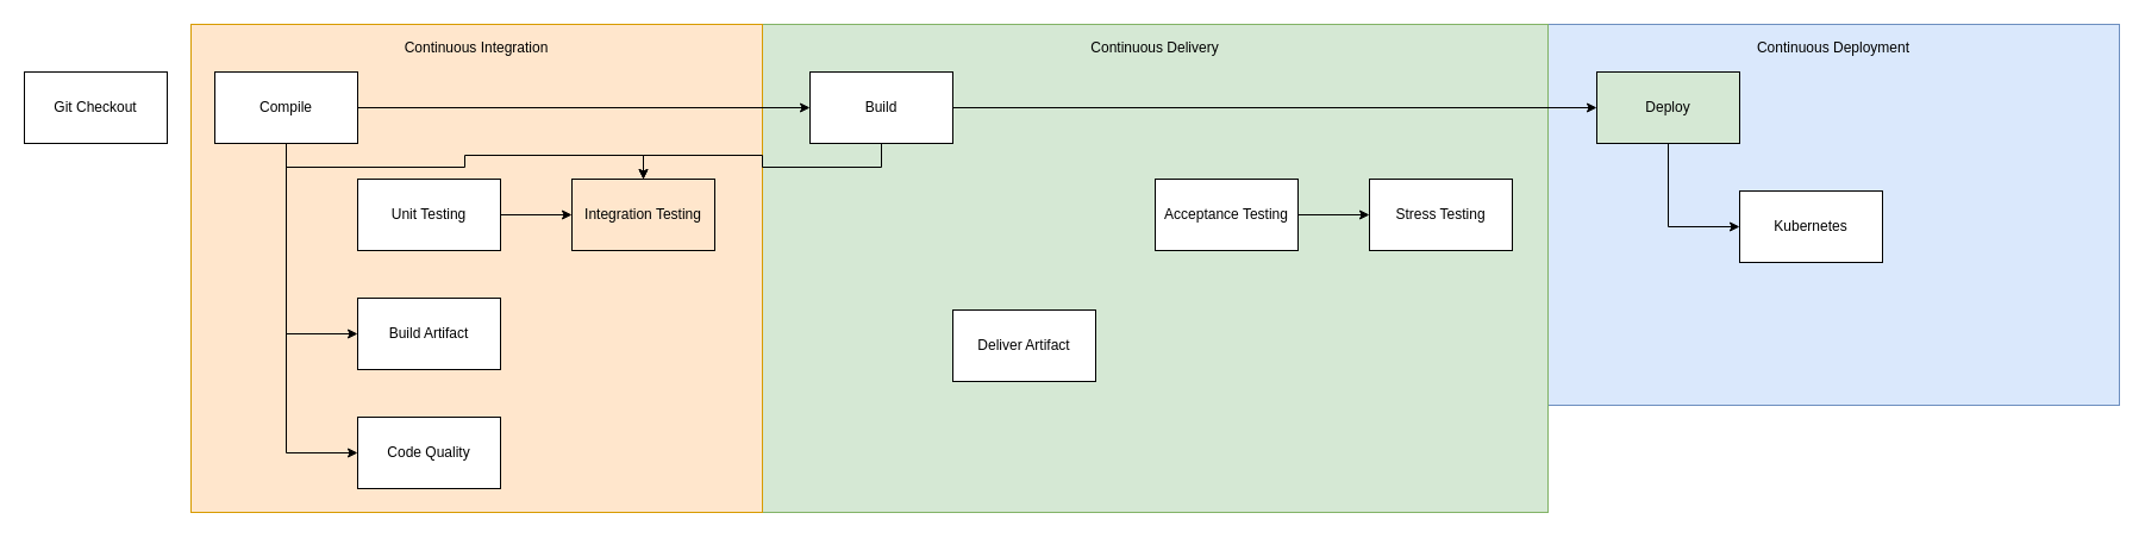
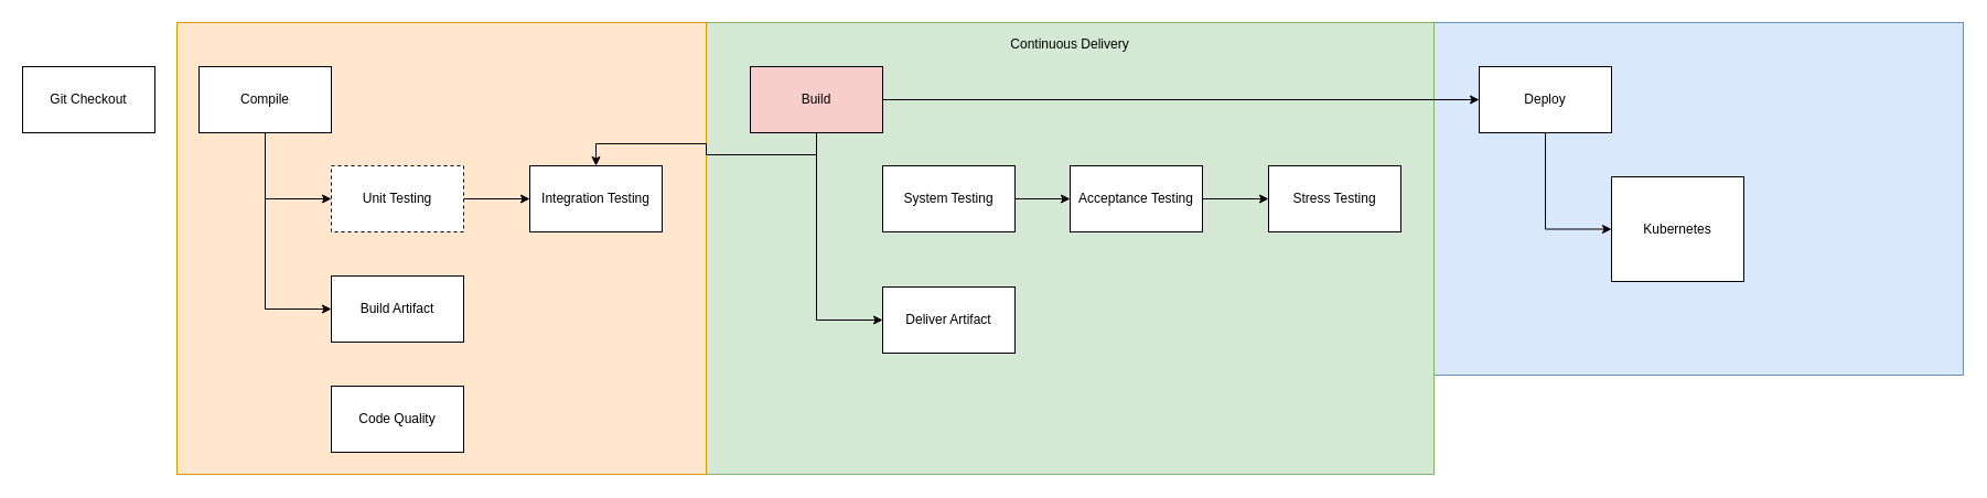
  <mxCell id="0" />
  <mxCell id="1" parent="0" />
  <mxCell id="2" value="" style="rounded=0;whiteSpace=wrap;html=1;fillColor=#dae8fc;strokeColor=#6c8ebf;" parent="1" vertex="1"><mxGeometry x="1300" width="480" height="320" as="geometry" y="20" /></mxCell>
  <mxCell id="3" value="" style="rounded=0;whiteSpace=wrap;html=1;fillColor=#d5e8d4;strokeColor=#82b366;" parent="1" vertex="1"><mxGeometry x="640" width="660" height="410" as="geometry" y="20" /></mxCell>
  <mxCell id="4" value="" style="rounded=0;whiteSpace=wrap;html=1;fillColor=#ffe6cc;strokeColor=#d79b00;" parent="1" vertex="1"><mxGeometry x="160" width="480" height="410" as="geometry" y="20" /></mxCell>
  <mxCell id="5" value="Git Checkout" style="rounded=0;whiteSpace=wrap;html=1;" parent="1" vertex="1"><mxGeometry x="20" y="60" width="120" height="60" as="geometry" /></mxCell>
- <mxCell id="6" style="edgeStyle=orthogonalEdgeStyle;rounded=0;orthogonalLoop=1;jettySize=auto;html=1;exitX=0.5;exitY=1;exitDx=0;exitDy=0;" parent="1" source="10" target="21" edge="1"><mxGeometry relative="1" as="geometry" /></mxCell>
- <mxCell id="7" style="edgeStyle=orthogonalEdgeStyle;rounded=0;orthogonalLoop=1;jettySize=auto;html=1;exitX=0.5;exitY=1;exitDx=0;exitDy=0;entryX=0;entryY=0.5;entryDx=0;entryDy=0;" parent="1" source="10" target="13" edge="1"><mxGeometry relative="1" as="geometry" /></mxCell>
- <mxCell id="8" style="edgeStyle=orthogonalEdgeStyle;rounded=0;orthogonalLoop=1;jettySize=auto;html=1;exitX=1;exitY=0.5;exitDx=0;exitDy=0;entryX=0;entryY=0.5;entryDx=0;entryDy=0;" parent="1" source="10" target="17" edge="1"><mxGeometry relative="1" as="geometry" /></mxCell>
+ <mxCell id="6" style="edgeStyle=orthogonalEdgeStyle;rounded=0;orthogonalLoop=1;jettySize=auto;html=1;exitX=0.5;exitY=1;exitDx=0;exitDy=0;entryX=0;entryY=0.5;entryDx=0;entryDy=0;" parent="1" source="10" target="12" edge="1"><mxGeometry relative="1" as="geometry" /></mxCell>
  <mxCell id="9" style="edgeStyle=orthogonalEdgeStyle;rounded=0;orthogonalLoop=1;jettySize=auto;html=1;exitX=0.5;exitY=1;exitDx=0;exitDy=0;entryX=0;entryY=0.5;entryDx=0;entryDy=0;" parent="1" source="10" target="24" edge="1"><mxGeometry relative="1" as="geometry" /></mxCell>
  <mxCell id="10" value="Compile" style="rounded=0;whiteSpace=wrap;html=1;" parent="1" vertex="1"><mxGeometry x="180" y="60" width="120" height="60" as="geometry" /></mxCell>
  <mxCell id="11" style="edgeStyle=orthogonalEdgeStyle;rounded=0;orthogonalLoop=1;jettySize=auto;html=1;exitX=1;exitY=0.5;exitDx=0;exitDy=0;entryX=0;entryY=0.5;entryDx=0;entryDy=0;" parent="1" source="12" target="21" edge="1"><mxGeometry relative="1" as="geometry" /></mxCell>
- <mxCell id="12" value="Unit Testing" style="rounded=0;whiteSpace=wrap;html=1;" parent="1" vertex="1"><mxGeometry x="300" y="150" width="120" height="60" as="geometry" /></mxCell>
+ <mxCell id="12" value="Unit Testing" style="rounded=0;whiteSpace=wrap;html=1;dashed=1;" parent="1" vertex="1"><mxGeometry x="300" y="150" width="120" height="60" as="geometry" /></mxCell>
  <mxCell id="13" value="Code Quality" style="rounded=0;whiteSpace=wrap;html=1;" parent="1" vertex="1"><mxGeometry x="300" y="350" width="120" height="60" as="geometry" /></mxCell>
  <mxCell id="14" style="edgeStyle=orthogonalEdgeStyle;rounded=0;orthogonalLoop=1;jettySize=auto;html=1;exitX=0.5;exitY=1;exitDx=0;exitDy=0;" parent="1" source="17" target="21" edge="1"><mxGeometry relative="1" as="geometry" /></mxCell>
+ <mxCell id="15" style="edgeStyle=orthogonalEdgeStyle;rounded=0;orthogonalLoop=1;jettySize=auto;html=1;exitX=0.5;exitY=1;exitDx=0;exitDy=0;entryX=0;entryY=0.5;entryDx=0;entryDy=0;" parent="1" source="17" target="27" edge="1"><mxGeometry relative="1" as="geometry" /></mxCell>
  <mxCell id="16" style="edgeStyle=orthogonalEdgeStyle;rounded=0;orthogonalLoop=1;jettySize=auto;html=1;exitX=1;exitY=0.5;exitDx=0;exitDy=0;" parent="1" source="17" target="29" edge="1"><mxGeometry relative="1" as="geometry" /></mxCell>
- <mxCell id="17" value="Build" style="rounded=0;whiteSpace=wrap;html=1;" parent="1" vertex="1"><mxGeometry x="680" y="60" width="120" height="60" as="geometry" /></mxCell>
- <mxCell id="18" value="Continuous Integration" style="text;html=1;strokeColor=none;fillColor=none;align=center;verticalAlign=middle;whiteSpace=wrap;rounded=0;" parent="1" vertex="1"><mxGeometry x="335" y="30" width="130" height="20" as="geometry" /></mxCell>
- <mxCell id="21" value="Integration Testing" style="rounded=0;whiteSpace=wrap;html=1;fillColor=#ffe6cc;" parent="1" vertex="1"><mxGeometry x="480" y="150" width="120" height="60" as="geometry" /></mxCell>
+ <mxCell id="17" value="Build" style="rounded=0;whiteSpace=wrap;html=1;fillColor=#f8cecc;" parent="1" vertex="1"><mxGeometry x="680" y="60" width="120" height="60" as="geometry" /></mxCell>
+ <mxCell id="19" style="edgeStyle=orthogonalEdgeStyle;rounded=0;orthogonalLoop=1;jettySize=auto;html=1;exitX=1;exitY=0.5;exitDx=0;exitDy=0;entryX=0;entryY=0.5;entryDx=0;entryDy=0;" parent="1" source="20" target="26" edge="1"><mxGeometry relative="1" as="geometry" /></mxCell>
+ <mxCell id="20" value="System Testing" style="rounded=0;whiteSpace=wrap;html=1;" parent="1" vertex="1"><mxGeometry x="800" y="150" width="120" height="60" as="geometry" /></mxCell>
+ <mxCell id="21" value="Integration Testing" style="rounded=0;whiteSpace=wrap;html=1;" parent="1" vertex="1"><mxGeometry x="480" y="150" width="120" height="60" as="geometry" /></mxCell>
  <mxCell id="22" value="Continuous Delivery" style="text;html=1;strokeColor=none;fillColor=none;align=center;verticalAlign=middle;whiteSpace=wrap;rounded=0;" parent="1" vertex="1"><mxGeometry x="915" y="30" width="110" height="20" as="geometry" /></mxCell>
- <mxCell id="23" value="Continuous Deployment" style="text;html=1;strokeColor=none;fillColor=none;align=center;verticalAlign=middle;whiteSpace=wrap;rounded=0;" parent="1" vertex="1"><mxGeometry x="1470" y="30" width="140" height="20" as="geometry" /></mxCell>
  <mxCell id="24" value="Build Artifact" style="rounded=0;whiteSpace=wrap;html=1;" parent="1" vertex="1"><mxGeometry x="300" y="250" width="120" height="60" as="geometry" /></mxCell>
  <mxCell id="25" style="edgeStyle=orthogonalEdgeStyle;rounded=0;orthogonalLoop=1;jettySize=auto;html=1;exitX=1;exitY=0.5;exitDx=0;exitDy=0;" parent="1" source="26" target="31" edge="1"><mxGeometry relative="1" as="geometry" /></mxCell>
  <mxCell id="26" value="Acceptance Testing" style="rounded=0;whiteSpace=wrap;html=1;" parent="1" vertex="1"><mxGeometry x="970" y="150" width="120" height="60" as="geometry" /></mxCell>
  <mxCell id="27" value="Deliver Artifact" style="rounded=0;whiteSpace=wrap;html=1;" parent="1" vertex="1"><mxGeometry x="800" y="260" width="120" height="60" as="geometry" /></mxCell>
  <mxCell id="28" style="edgeStyle=orthogonalEdgeStyle;rounded=0;orthogonalLoop=1;jettySize=auto;html=1;exitX=0.5;exitY=1;exitDx=0;exitDy=0;entryX=0;entryY=0.5;entryDx=0;entryDy=0;" parent="1" source="29" target="30" edge="1"><mxGeometry relative="1" as="geometry" /></mxCell>
- <mxCell id="29" value="Deploy" style="rounded=0;whiteSpace=wrap;html=1;fillColor=#d5e8d4;" parent="1" vertex="1"><mxGeometry x="1341" y="60" width="120" height="60" as="geometry" /></mxCell>
- <mxCell id="30" value="Kubernetes" style="rounded=0;whiteSpace=wrap;html=1;" parent="1" vertex="1"><mxGeometry x="1461" y="160" width="120" height="60" as="geometry" /></mxCell>
+ <mxCell id="29" value="Deploy" style="rounded=0;whiteSpace=wrap;html=1;" parent="1" vertex="1"><mxGeometry x="1341" y="60" width="120" height="60" as="geometry" /></mxCell>
+ <mxCell id="30" value="Kubernetes" style="rounded=0;whiteSpace=wrap;html=1;" parent="1" vertex="1"><mxGeometry x="1461" y="160" width="120" height="95" as="geometry" /></mxCell>
  <mxCell id="31" value="Stress Testing" style="rounded=0;whiteSpace=wrap;html=1;" parent="1" vertex="1"><mxGeometry x="1150" y="150" width="120" height="60" as="geometry" /></mxCell>
